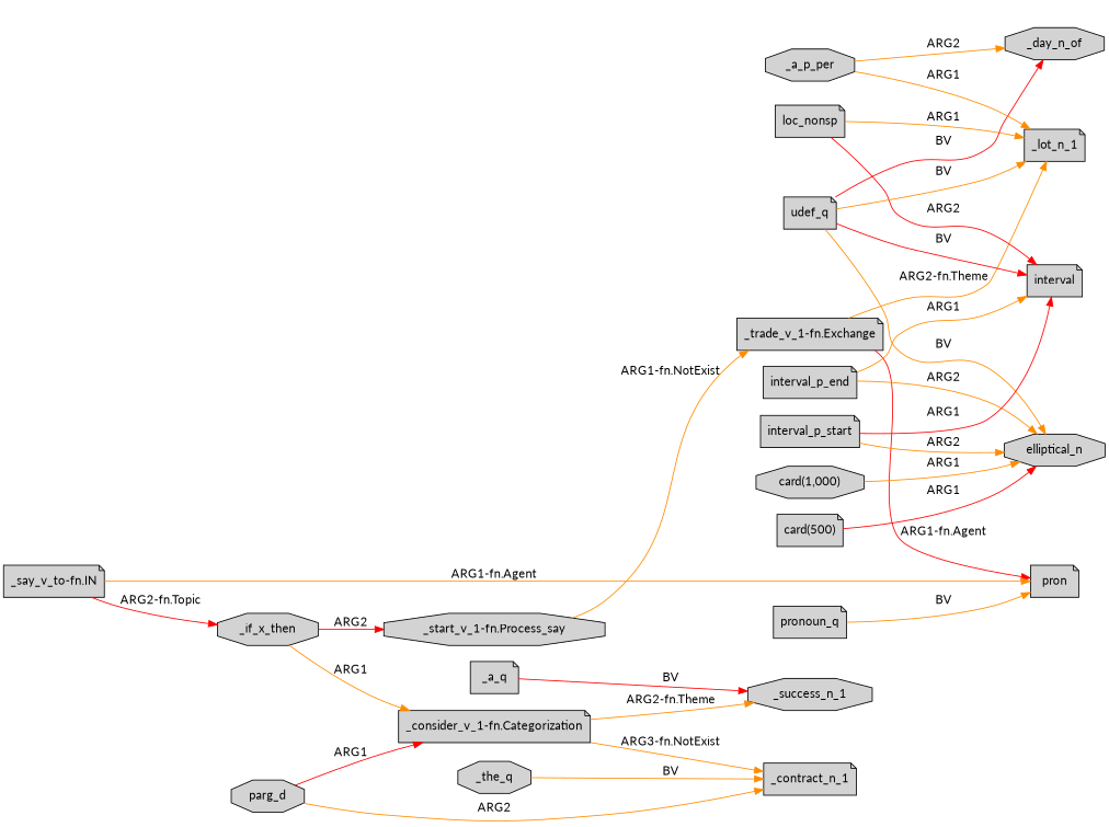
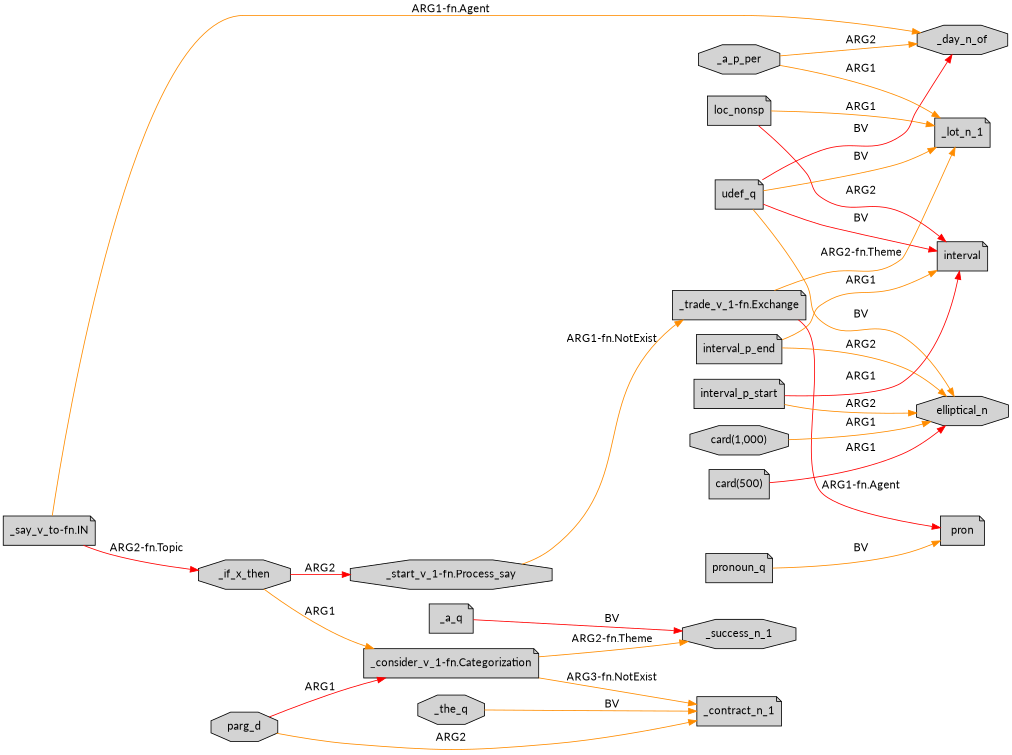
  digraph {
    fontname=Lato
    rankdir=LR
    node [fontname=Lato shape=note style=filled]
    edge [color=darkorange fontname=Lato]
    _if_x_then [shape=octagon]
    n2 [label="_start_v_1-fn.Process_say" shape=octagon]
    "_consider_v_1-fn.Categorization"
    "_trade_v_1-fn.Exchange"
    _contract_n_1
    _success_n_1 [shape=octagon]
    _lot_n_1
    pron
    loc_nonsp
    interval
    "_say_v_to-fn.IN"
    udef_q
    elliptical_n [shape=octagon]
    _day_n_of [shape=octagon]
    _a_p_per [shape=octagon]
    parg_d [shape=octagon]
    interval_p_end
    interval_p_start
    pronoun_q
    _the_q [shape=octagon]
    _a_q
    "card(500)"
    "card(1,000)" [shape=octagon]
    _if_x_then -> n2 [color=red label=ARG2]
    _if_x_then -> "_consider_v_1-fn.Categorization" [label=ARG1]
    n2 -> "_trade_v_1-fn.Exchange" [label="ARG1-fn.NotExist"]
    "_consider_v_1-fn.Categorization" -> _contract_n_1 [label="ARG3-fn.NotExist"]
    "_consider_v_1-fn.Categorization" -> _success_n_1 [label="ARG2-fn.Theme"]
    "_trade_v_1-fn.Exchange" -> _lot_n_1 [label="ARG2-fn.Theme"]
    "_trade_v_1-fn.Exchange" -> pron [color=red label="ARG1-fn.Agent"]
    loc_nonsp -> _lot_n_1 [label=ARG1]
    loc_nonsp -> interval [color=red label=ARG2]
    "_say_v_to-fn.IN" -> _if_x_then [color=red label="ARG2-fn.Topic"]
-   "_say_v_to-fn.IN" -> pron [label="ARG1-fn.Agent"]
+   "_say_v_to-fn.IN" -> _day_n_of [label="ARG1-fn.Agent"]
    udef_q -> _lot_n_1 [label=BV]
    udef_q -> interval [color=red label=BV]
    udef_q -> elliptical_n [label=BV]
    udef_q -> _day_n_of [color=red label=BV]
    _a_p_per -> _lot_n_1 [label=ARG1]
    _a_p_per -> _day_n_of [label=ARG2]
    parg_d -> "_consider_v_1-fn.Categorization" [color=red label=ARG1]
    parg_d -> _contract_n_1 [label=ARG2]
    interval_p_end -> interval [label=ARG1]
    interval_p_end -> elliptical_n [label=ARG2]
    interval_p_start -> interval [color=red label=ARG1]
    interval_p_start -> elliptical_n [label=ARG2]
    pronoun_q -> pron [label=BV]
    _the_q -> _contract_n_1 [label=BV]
    _a_q -> _success_n_1 [color=red label=BV]
    "card(500)" -> elliptical_n [color=red label=ARG1]
    "card(1,000)" -> elliptical_n [label=ARG1]
  }
